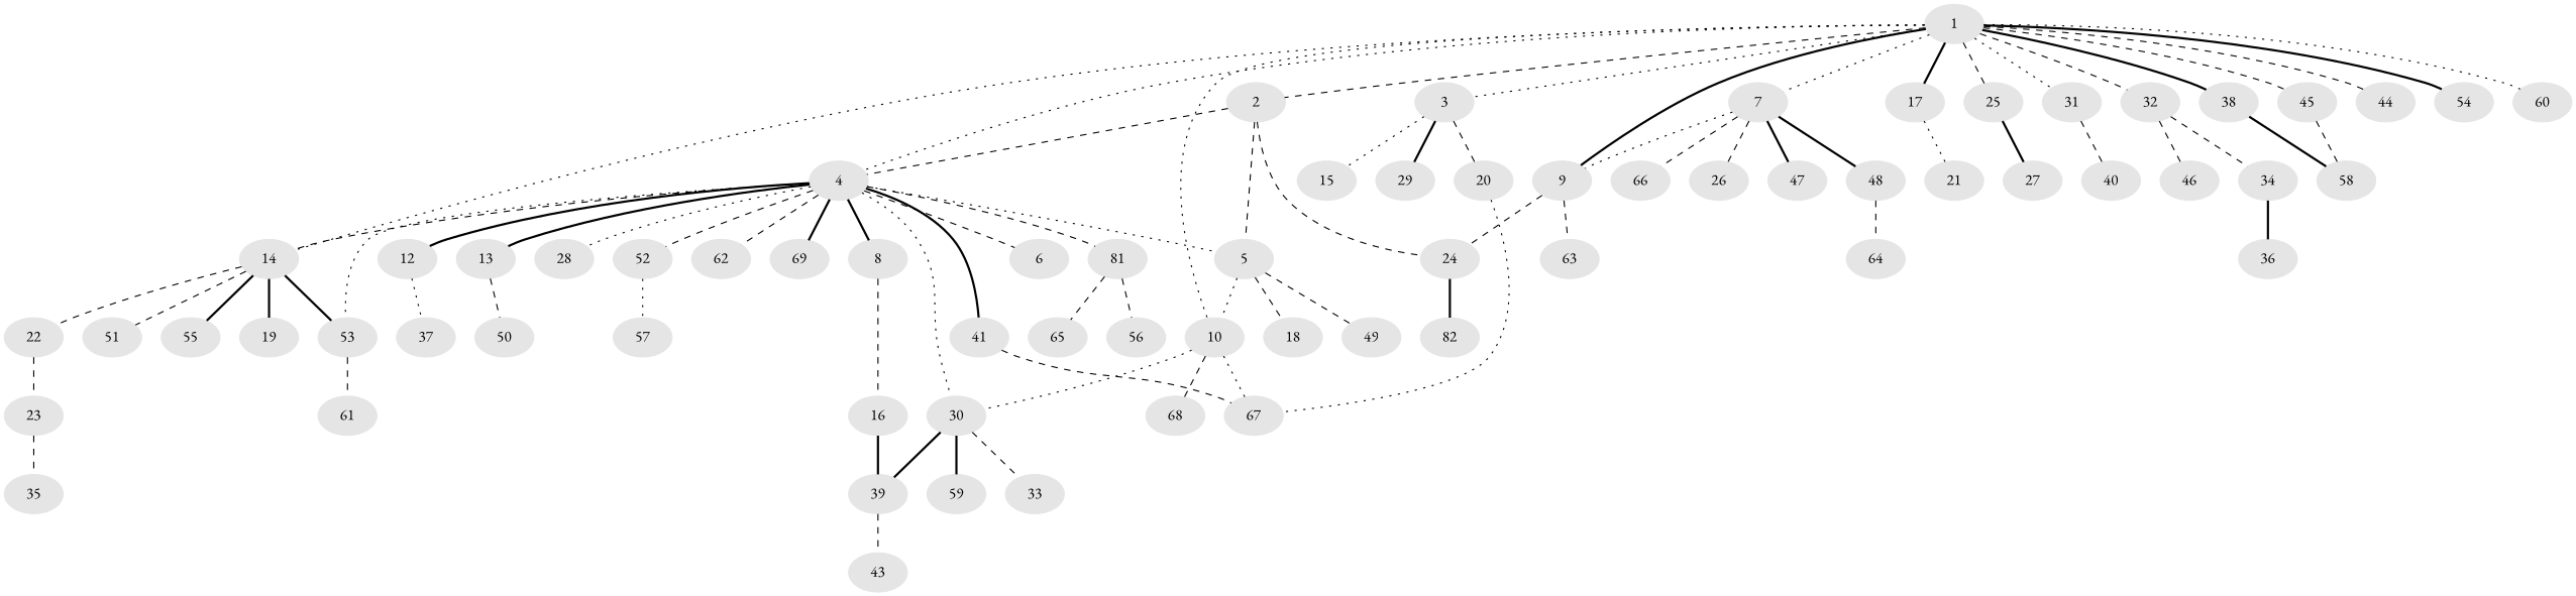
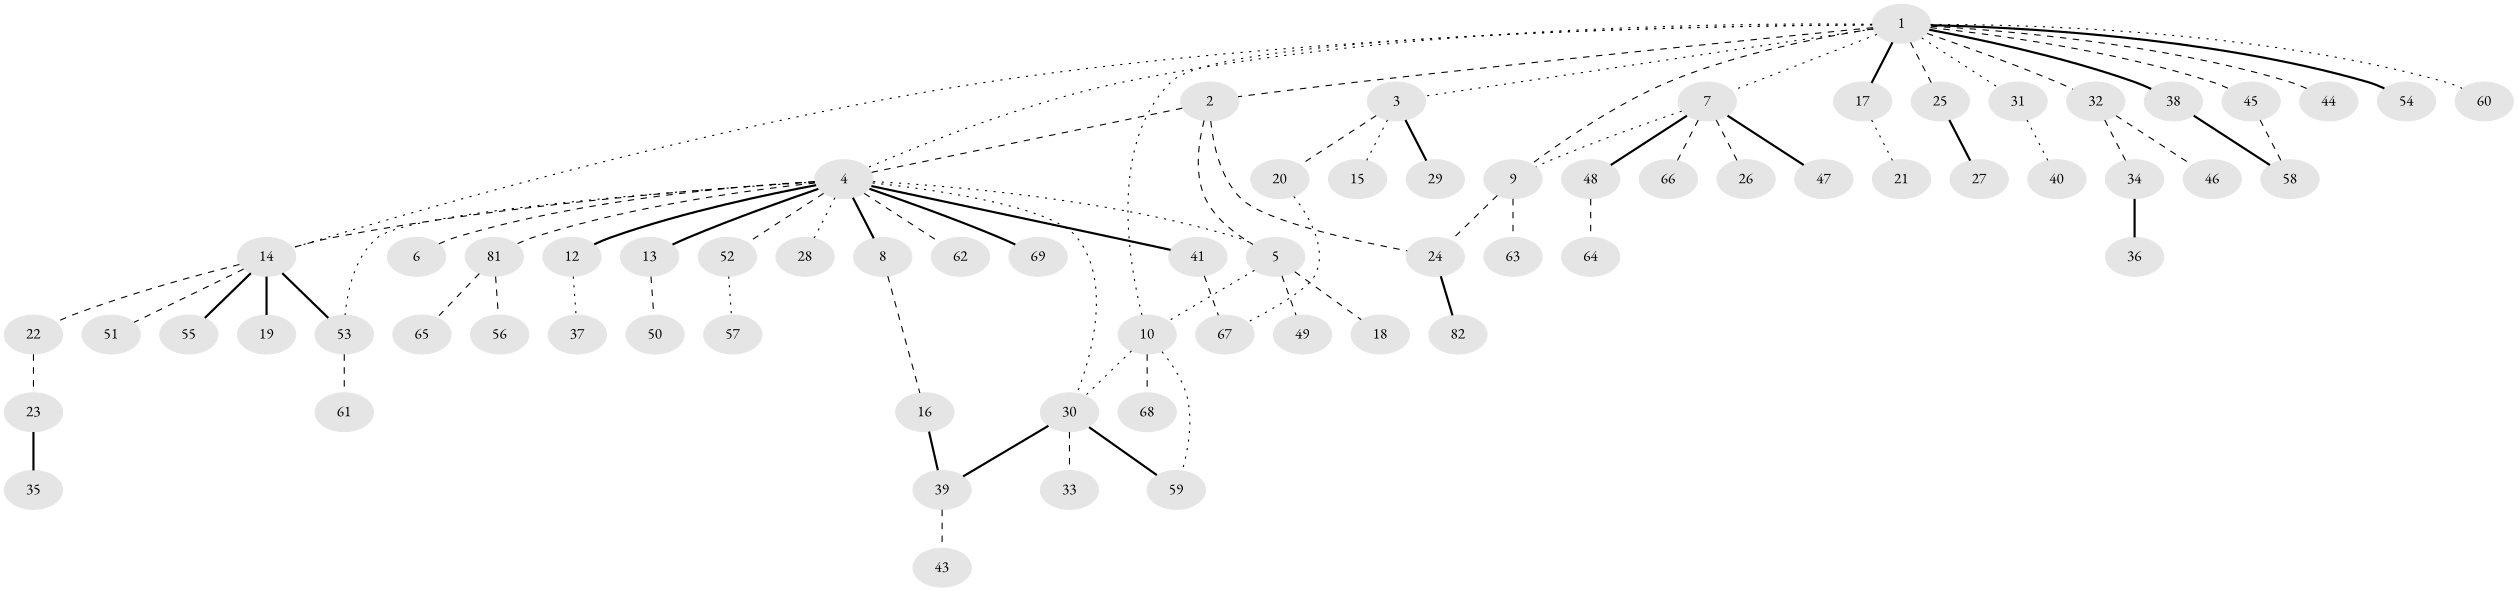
  graph {
    fontname="EB Garamond"
    node [color=gray90 fontname="EB Garamond" style=filled]
    edge [fontname="EB Garamond" style=dashed]
    1
    2
    3
    4
    7
    9
    10
    14
    17
    25
    31
    32
    38
    44
    45
    54
    60
    5
    24
    15
    20
    29
    6
    8
    n25 [label=81]
    12
    13
    28
    30
    41
    52
    53
    62
    69
    26
    47
    48
    66
    63
    59
    68
    19
    22
    51
    55
    21
    27
    40
    34
    46
    58
    18
    49
    n54 [label=82]
    67
    16
    56
    65
    37
    50
    39
    33
    57
    61
    64
    23
    43
    35
    36
    1 -- 2
    1 -- 3 [style=dotted]
    1 -- 4 [style=dotted]
    1 -- 7 [style=dotted]
-   1 -- 9 [style=bold]
+   1 -- 9
    1 -- 10 [style=dotted]
    1 -- 14 [style=dotted]
    1 -- 17 [style=bold]
    1 -- 25
    1 -- 31 [style=dotted]
    1 -- 32
    1 -- 38 [style=bold]
    1 -- 44
    1 -- 45
    1 -- 54 [style=bold]
    1 -- 60 [style=dotted]
    2 -- 4
    2 -- 5
    2 -- 24
    3 -- 15 [style=dotted]
    3 -- 20
    3 -- 29 [style=bold]
    4 -- 14
    4 -- 5 [style=dotted]
    4 -- 6
    4 -- 8 [style=bold]
    4 -- n25
    4 -- 12 [style=bold]
    4 -- 13 [style=bold]
    4 -- 28 [style=dotted]
    4 -- 30 [style=dotted]
    4 -- 41 [style=bold]
    4 -- 52
    4 -- 53 [style=dotted]
    4 -- 62
    4 -- 69 [style=bold]
    7 -- 9 [style=dotted]
    7 -- 26
    7 -- 47 [style=bold]
    7 -- 48 [style=bold]
    7 -- 66
    9 -- 24
    9 -- 63
    10 -- 30 [style=dotted]
-   10 -- 67 [style=dotted]
+   10 -- 59 [style=dotted]
    10 -- 68
    14 -- 53 [style=bold]
    14 -- 19 [style=bold]
    14 -- 22
    14 -- 51
    14 -- 55 [style=bold]
    17 -- 21 [style=dotted]
    25 -- 27 [style=bold]
-   31 -- 40
+   31 -- 40 [style=dotted]
    32 -- 34
    32 -- 46
    38 -- 58 [style=bold]
    45 -- 58
    5 -- 10 [style=dotted]
    5 -- 18
    5 -- 49
    24 -- n54 [style=bold]
    20 -- 67 [style=dotted]
    8 -- 16
    n25 -- 56
    n25 -- 65
    12 -- 37 [style=dotted]
    13 -- 50
    30 -- 59 [style=bold]
    30 -- 39 [style=bold]
    30 -- 33
    41 -- 67
    52 -- 57 [style=dotted]
    53 -- 61
    48 -- 64
    22 -- 23
    34 -- 36 [style=bold]
    16 -- 39 [style=bold]
    39 -- 43
-   23 -- 35
+   23 -- 35 [style=bold]
  }
